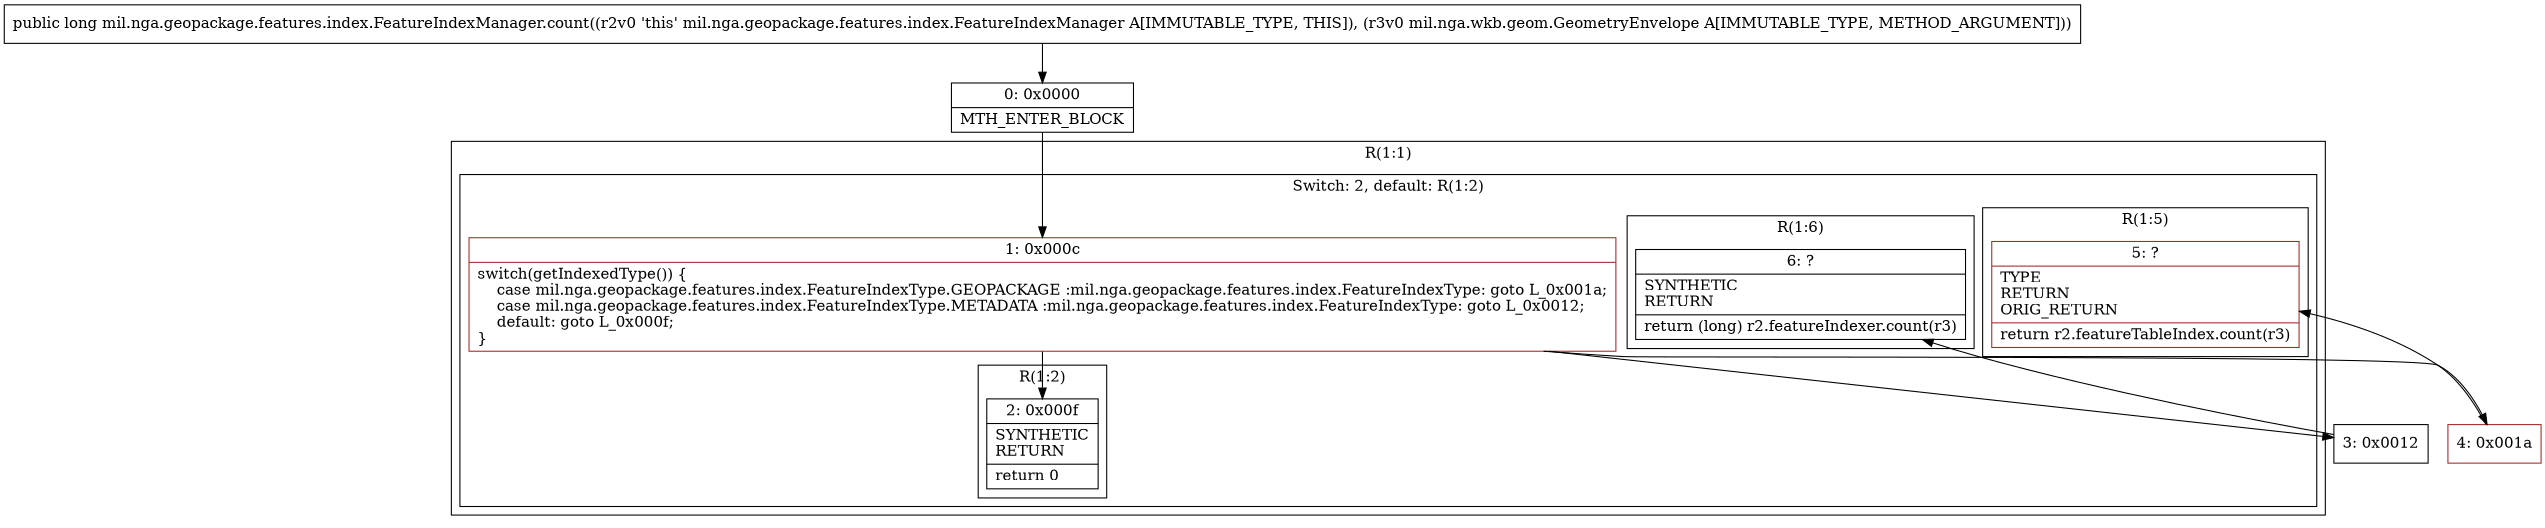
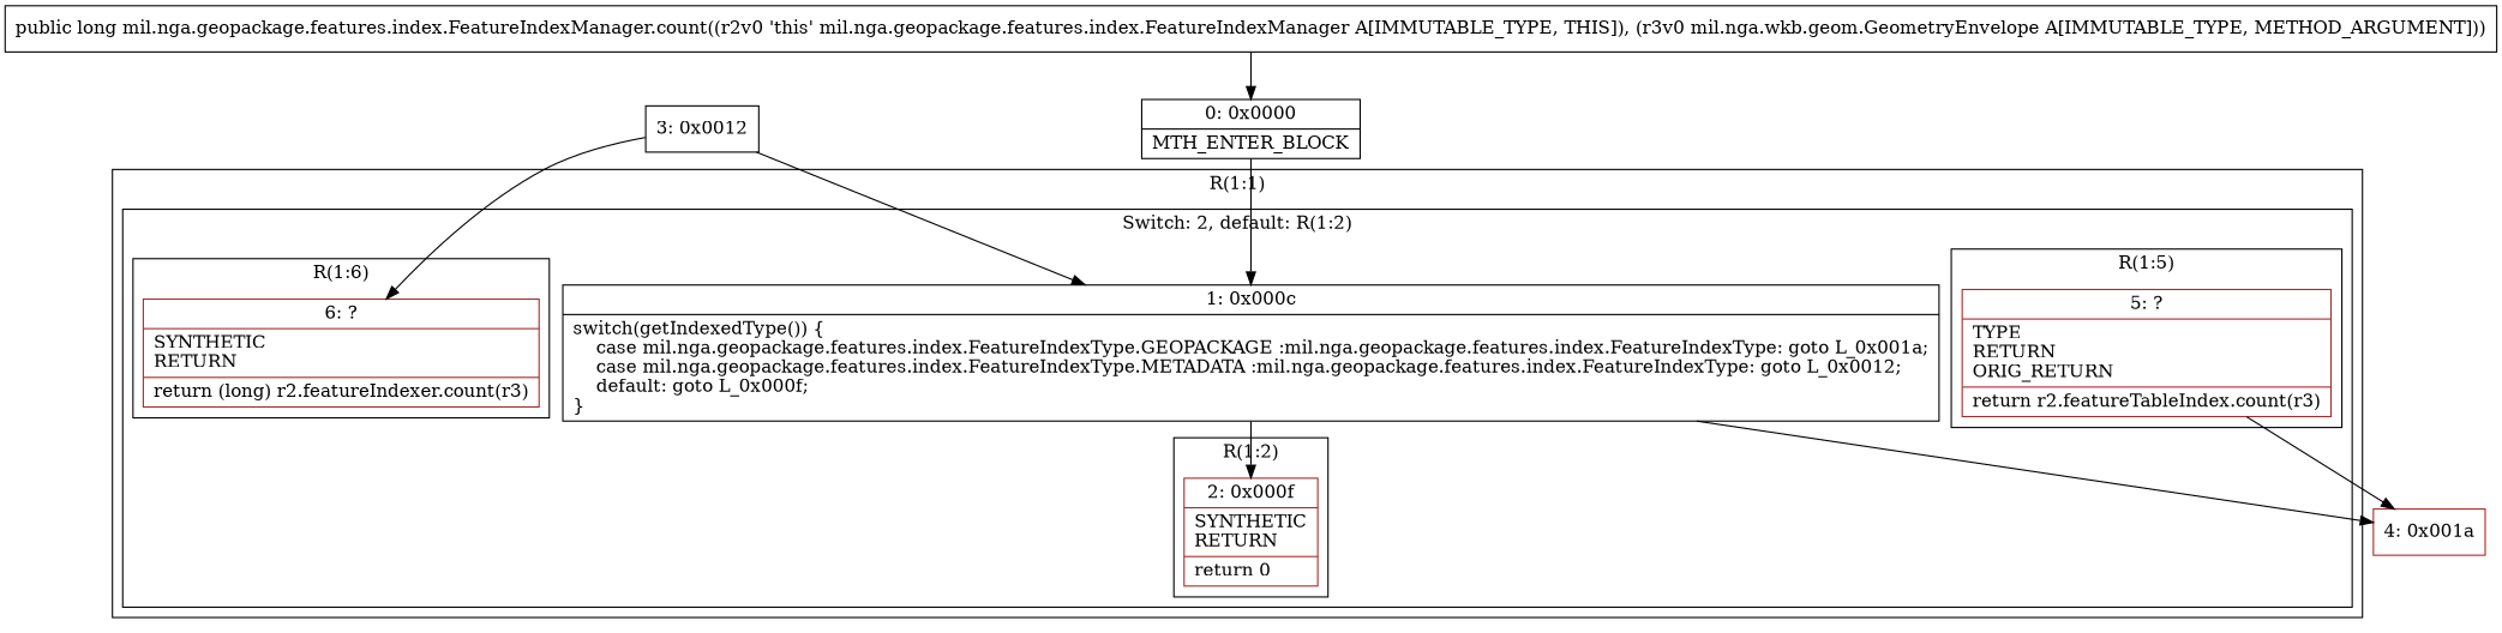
  digraph {
    node [color=brown shape=record]
    n1 [label="{5\:\ ?|TYPE\lRETURN\lORIG_RETURN\l|return r2.featureTableIndex.count(r3)\l}"]
-   n2 [color=black label="{6\:\ ?|SYNTHETIC\lRETURN\l|return (long) r2.featureIndexer.count(r3)\l}"]
-   n3 [color=black label="{2\:\ 0x000f|SYNTHETIC\lRETURN\l|return 0\l}"]
-   n4 [label="{1\:\ 0x000c|switch(getIndexedType()) \{\l    case mil.nga.geopackage.features.index.FeatureIndexType.GEOPACKAGE :mil.nga.geopackage.features.index.FeatureIndexType: goto L_0x001a;\l    case mil.nga.geopackage.features.index.FeatureIndexType.METADATA :mil.nga.geopackage.features.index.FeatureIndexType: goto L_0x0012;\l    default: goto L_0x000f;\l\}\l}"]
+   n2 [label="{6\:\ ?|SYNTHETIC\lRETURN\l|return (long) r2.featureIndexer.count(r3)\l}"]
+   n3 [label="{2\:\ 0x000f|SYNTHETIC\lRETURN\l|return 0\l}"]
+   n4 [color=black label="{1\:\ 0x000c|switch(getIndexedType()) \{\l    case mil.nga.geopackage.features.index.FeatureIndexType.GEOPACKAGE :mil.nga.geopackage.features.index.FeatureIndexType: goto L_0x001a;\l    case mil.nga.geopackage.features.index.FeatureIndexType.METADATA :mil.nga.geopackage.features.index.FeatureIndexType: goto L_0x0012;\l    default: goto L_0x000f;\l\}\l}"]
    n5 [color=black label="{3\:\ 0x0012}"]
    n6 [label="{4\:\ 0x001a}"]
    n7 [color=black label="{0\:\ 0x0000|MTH_ENTER_BLOCK\l}"]
    n8 [color=black label="{public long mil.nga.geopackage.features.index.FeatureIndexManager.count((r2v0 'this' mil.nga.geopackage.features.index.FeatureIndexManager A[IMMUTABLE_TYPE, THIS]), (r3v0 mil.nga.wkb.geom.GeometryEnvelope A[IMMUTABLE_TYPE, METHOD_ARGUMENT])) }"]
    subgraph cluster_1 {
      label="R(1:1)"
      subgraph cluster_2 {
        label="Switch: 2, default: R(1:2)"
        n4
        subgraph cluster_3 {
          label="R(1:5)"
          n1
        }
        subgraph cluster_4 {
          label="R(1:6)"
          n2
        }
        subgraph cluster_5 {
          label="R(1:2)"
          n3
        }
      }
    }
    n4 -> n3
-   n4 -> n5
+   n5 -> n4
    n4 -> n6
    n5 -> n2
-   n6 -> n1
+   n1 -> n6
    n7 -> n4
    n8 -> n7
  }
